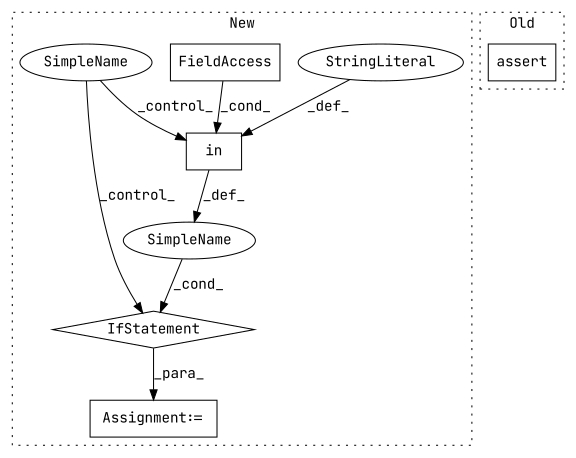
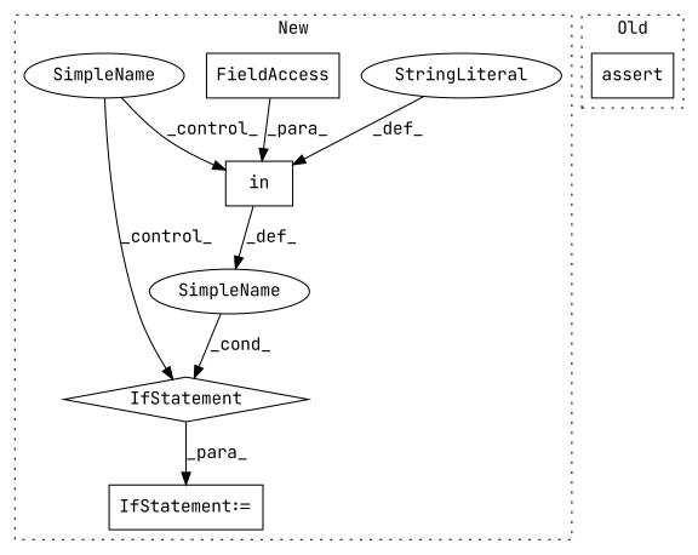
  digraph {
    fontname="JetBrains Mono"
    node [a=42 fontname="JetBrains Mono" l=7 s=10641 shape=box]
    edge [fontname="JetBrains Mono"]
    n1 [a=105 l=21 label=in]
    n2 [a=25 l="10,2" label=IfStatement s="10631,10662" shape=diamond]
    n3 [a=45 label=StringLiteral shape=ellipse]
    n4 [a=22 l=10 label=FieldAccess s=10652]
-   n5 [a=7 l=1 label="Assignment:=" s=10679]
+   n5 [a=7 l=1 label="IfStatement:=" s=10679]
    n6 [label=SimpleName shape=ellipse l="" s=""]
    n7 [l=22 label=SimpleName s=10464 shape=ellipse]
    n8 [a=6 label=assert s=9998]
    subgraph cluster_1 {
      label=New
      style=dotted
      n1
      n2
      n3
      n4
      n5
      n6
      n7
    }
    subgraph cluster_2 {
      label=Old
      style=dotted
      n8
    }
    n1 -> n6 [label=_def_]
    n2 -> n5 [label=_para_]
    n3 -> n1 [label=_def_]
-   n4 -> n1 [label=_cond_]
+   n4 -> n1 [label=_para_]
    n6 -> n2 [label=_cond_]
    n7 -> n1 [label=_control_]
    n7 -> n2 [label=_control_]
  }
